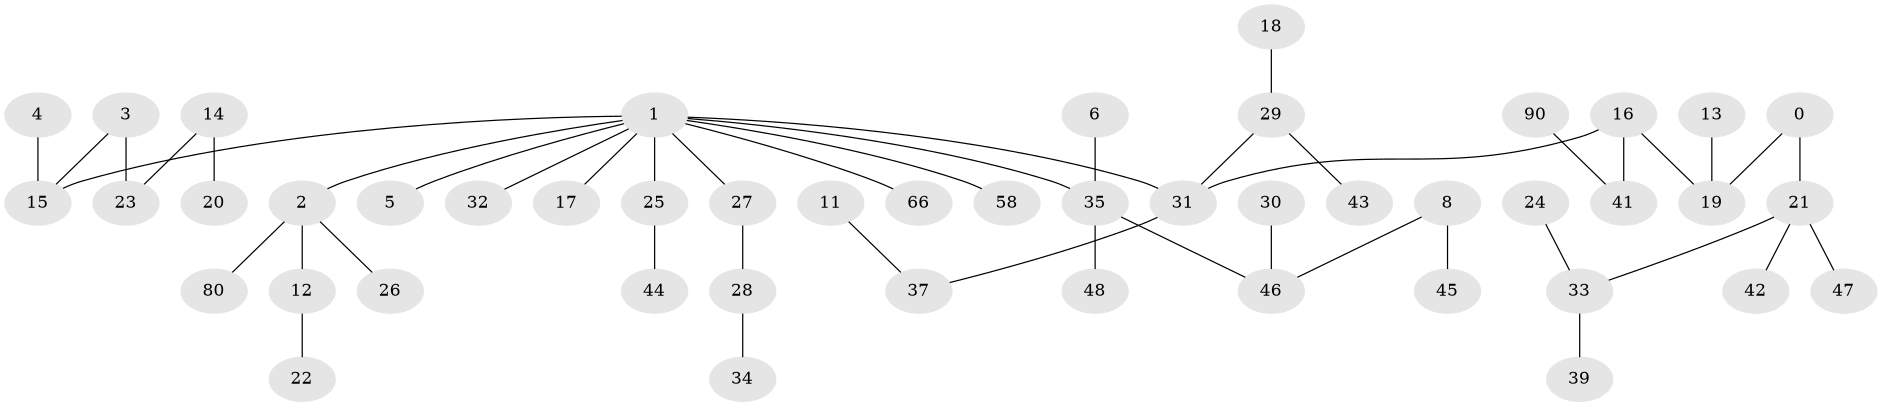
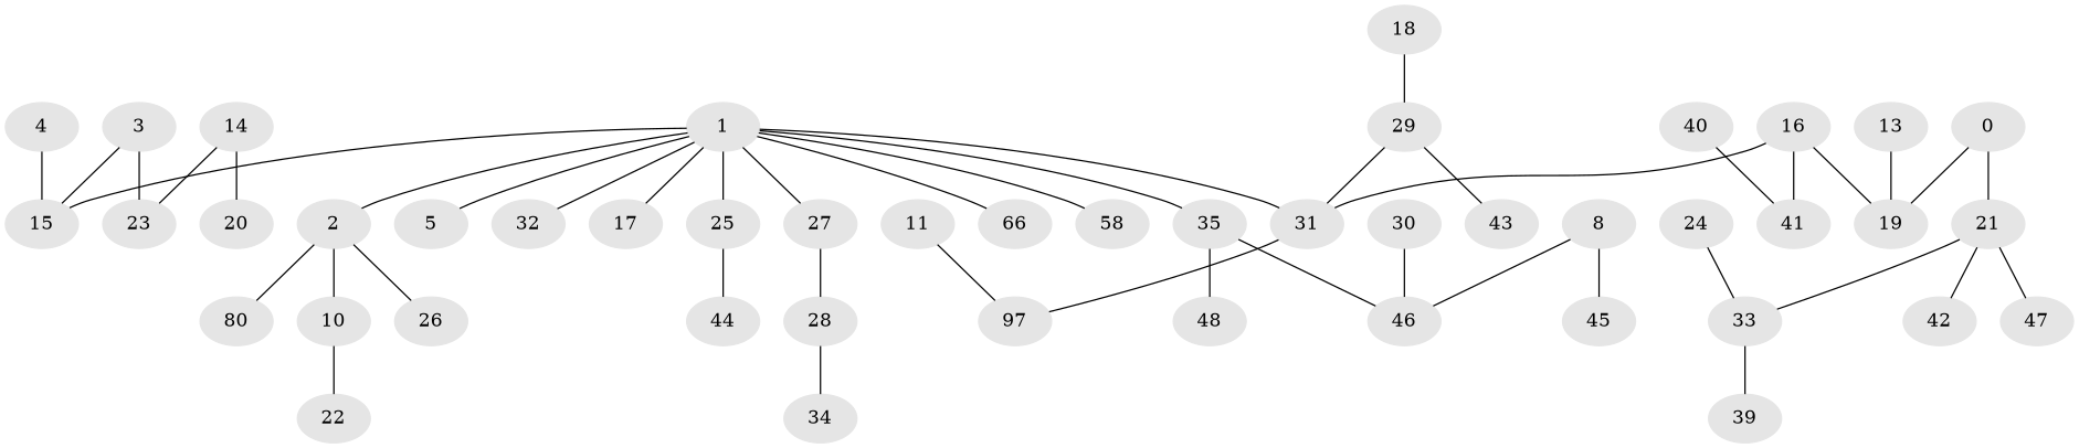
  graph {
    node [color=gray90 style=filled]
    edge [weight=1.0]
    1
    2
    5
    15
    17
    25
    27
    31
    32
    35
    n11 [label=66]
    n12 [label=58]
    n13 [label=80]
-   12
+   12 [label=10]
    26
    44
    28
-   37
+   37 [label=97]
    46
    48
    22
    3
    23
    4
-   6
    n26 [label=0]
    19
    21
    33
    42
    47
    8
    45
    11
    13
    14
    20
    16
    41
    18
    29
    43
    39
    24
    34
    30
-   40 [label=90]
+   40
    1 -- 2
    1 -- 5
    1 -- 15
    1 -- 17
    1 -- 25
    1 -- 27
    1 -- 31
    1 -- 32
    1 -- 35
    1 -- n11
    1 -- n12
    2 -- n13
    2 -- 12
    2 -- 26
    25 -- 44
    27 -- 28
    31 -- 37
    35 -- 46
    35 -- 48
    12 -- 22
    28 -- 34
    3 -- 15
    3 -- 23
    4 -- 15
-   6 -- 35
    n26 -- 19
    n26 -- 21
    21 -- 33
    21 -- 42
    21 -- 47
    33 -- 39
    8 -- 46
    8 -- 45
    11 -- 37
    13 -- 19
    14 -- 23
    14 -- 20
    16 -- 31
    16 -- 19
    16 -- 41
    18 -- 29
    29 -- 31
    29 -- 43
    24 -- 33
    30 -- 46
    40 -- 41
  }
